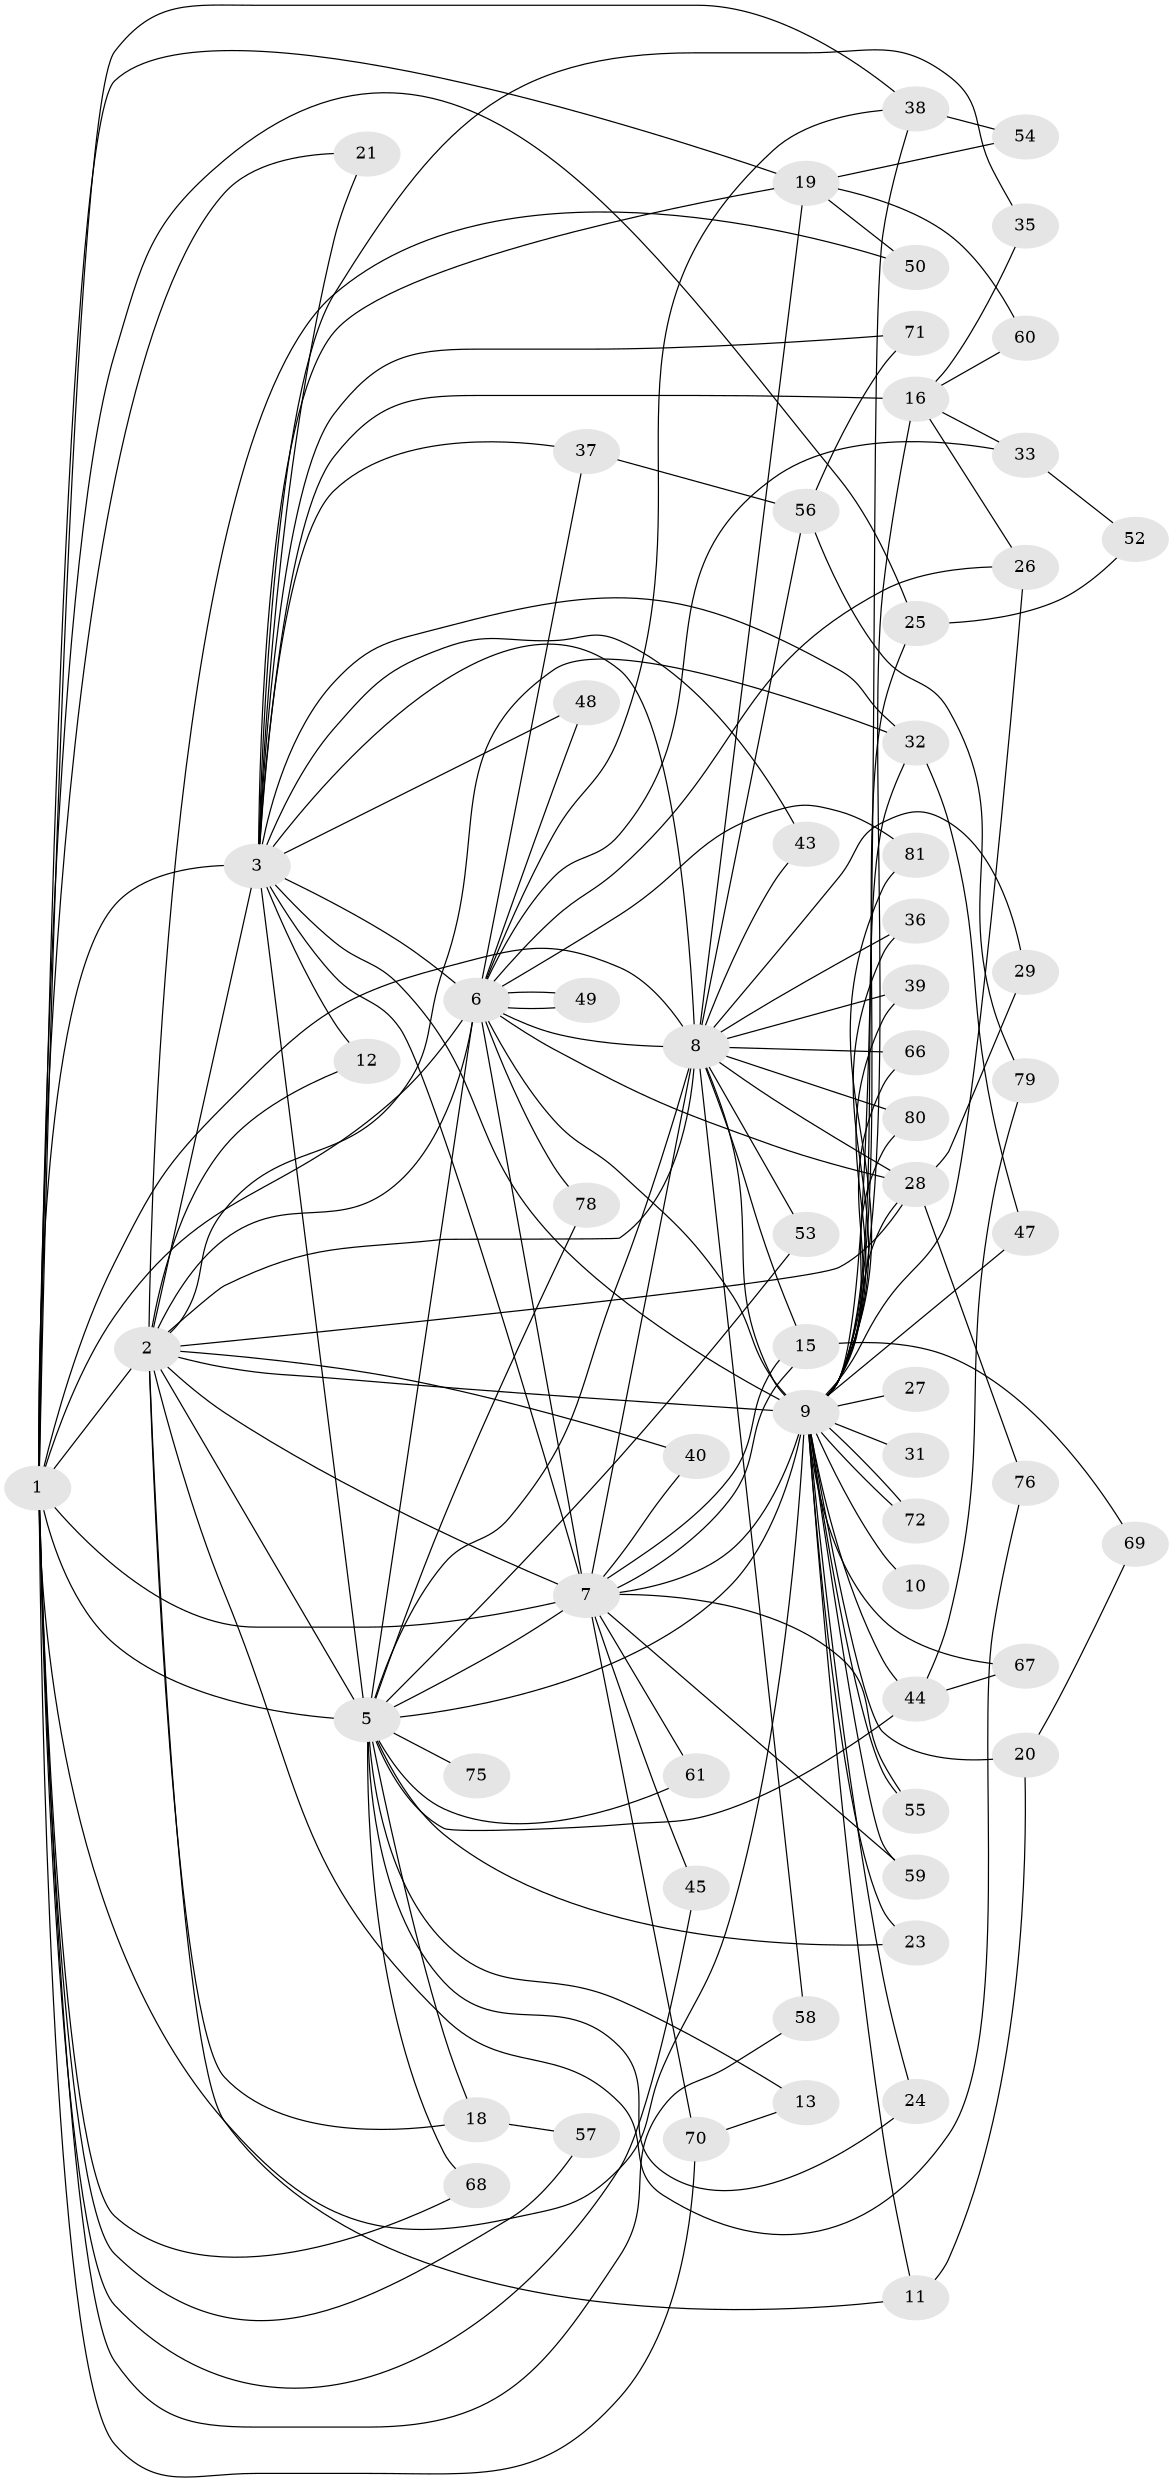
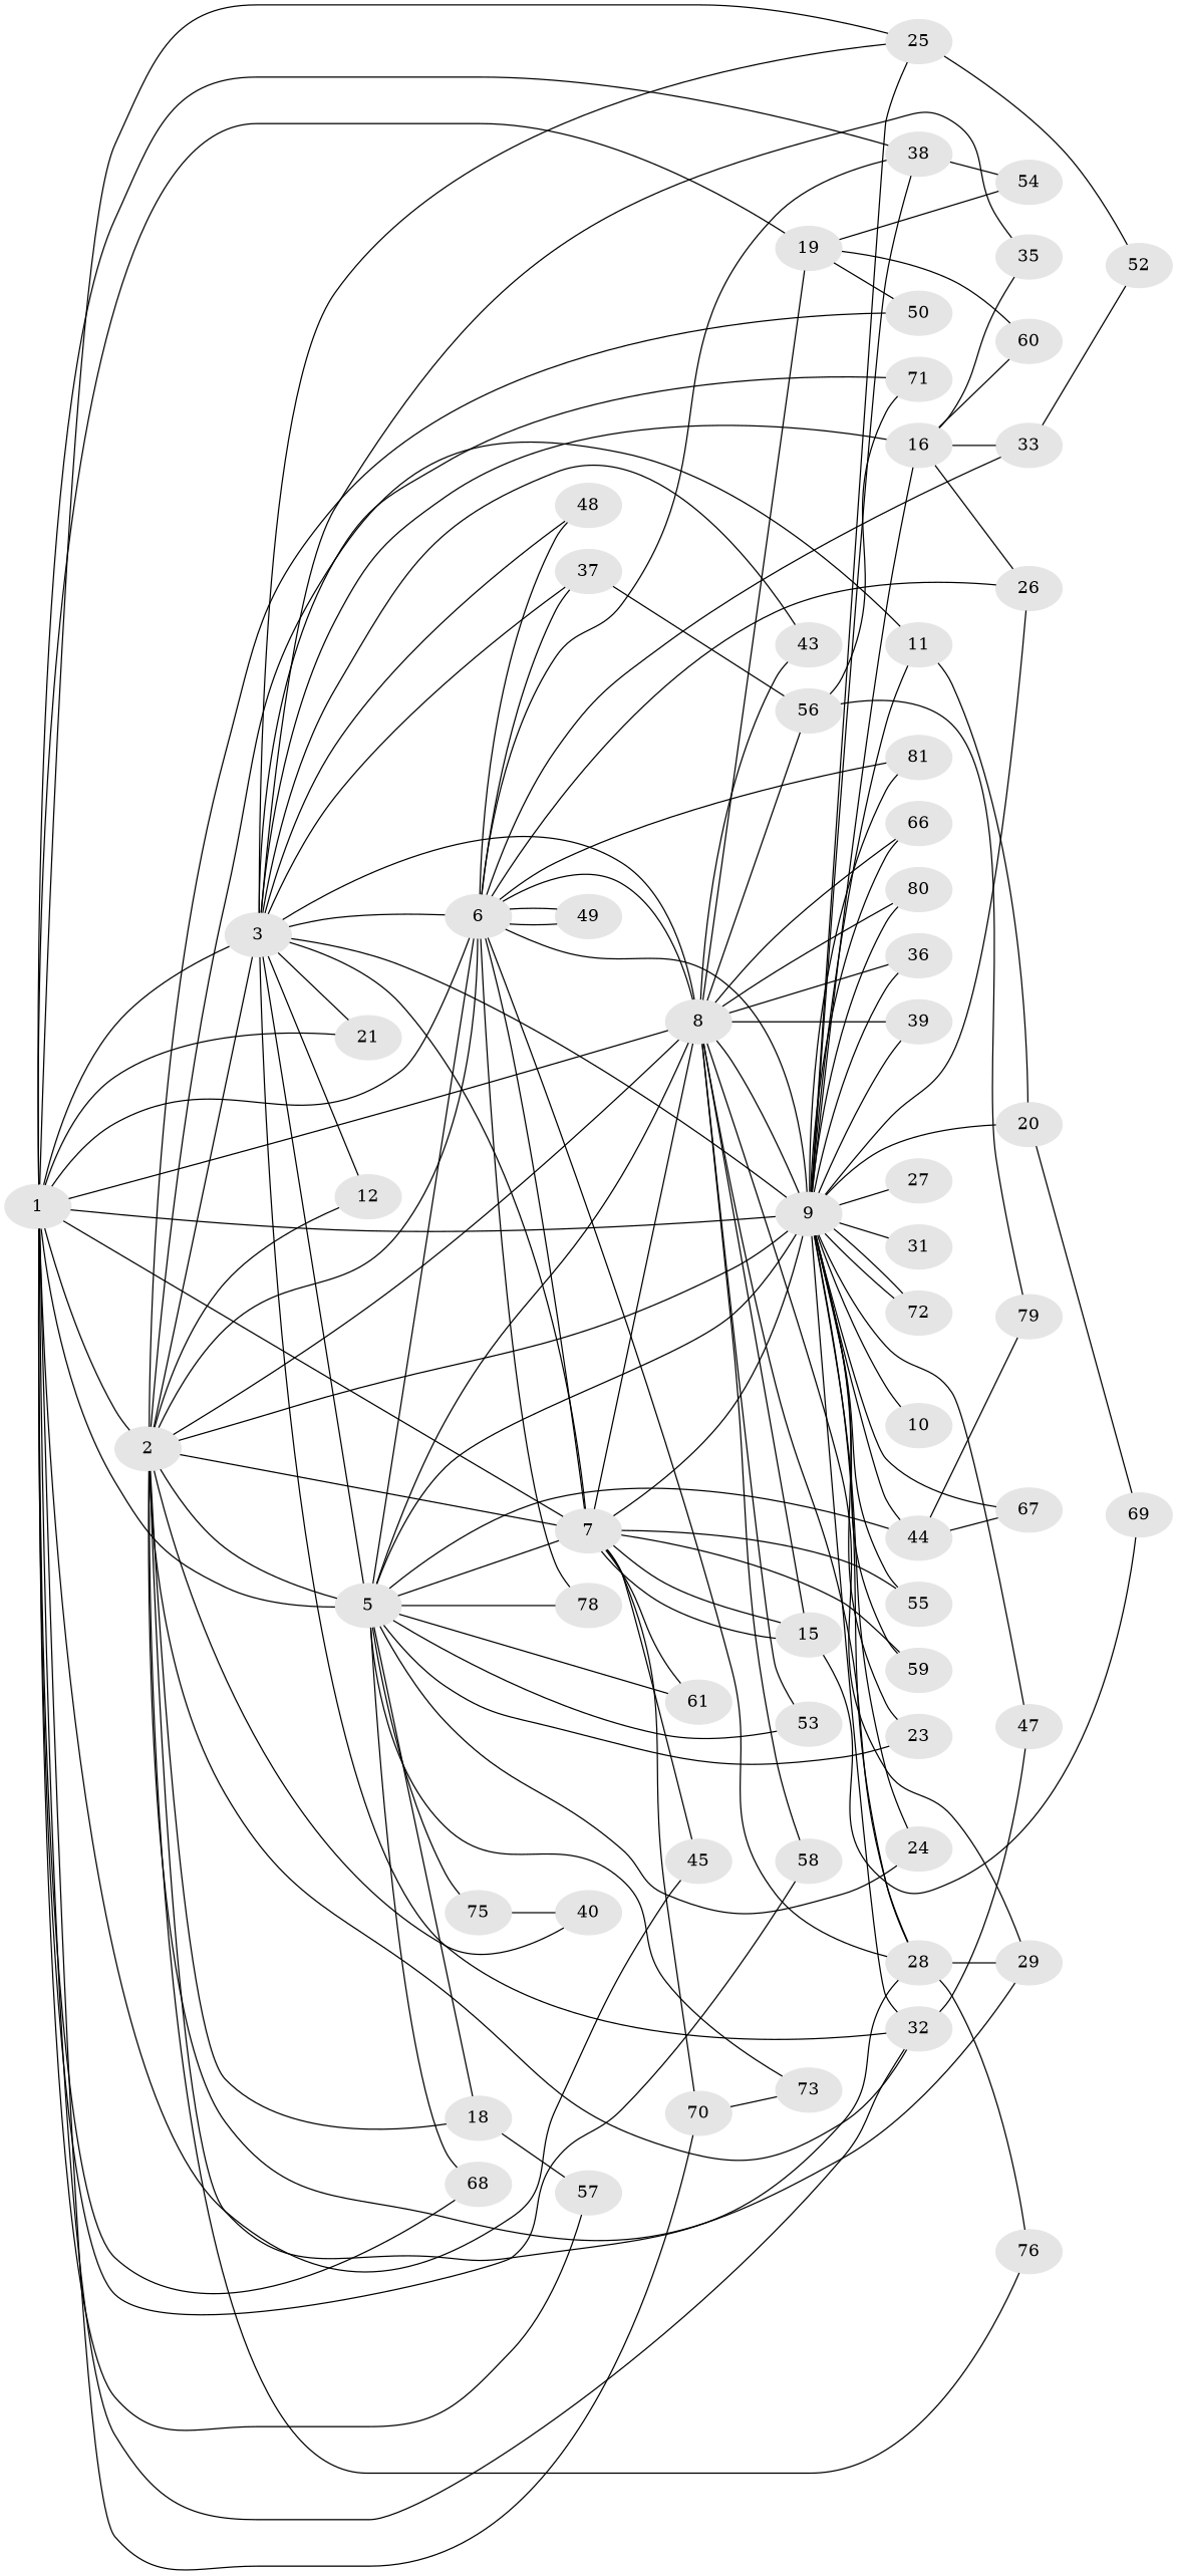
  graph {
    rankdir=LR
    node [color=gray90 style=filled]
    1 [super="+51"]
    2 [super="+41"]
    3 [super="+4"]
    5 [super="+65"]
    6 [super="+74"]
    7 [super="+14"]
    8 [super="+13"]
    9 [super="+10"]
    19 [super="+63"]
    21
    25
    32
    38 [super="+42"]
    45
    57
    58
    68
    70
    11
    12
    18
    28 [super="+77"]
    29 [super="+30"]
    40
    50
    76
    16 [super="+46"]
    35
    37
    43
    48
    71
    23
    24
    44 [super="+64"]
    53
    61
-   73 [label=13]
+   73
    75
    78
    26
    33
    49
    81
    15 [super="+62"]
    55
    59
    36
    39
    56
    66
    80
    n53 [label=10]
    20 [super="+22"]
    27 [super="+34"]
    31
    47
    67
    72
    60
    54
    52
    79
    69
    1 -- 2
    1 -- 3 [weight=2]
    1 -- 5
    1 -- 6
    1 -- 7
    1 -- 8
    1 -- 9 [weight=2]
    1 -- 19
    1 -- 21
    1 -- 25
+   1 -- 32
    1 -- 38
    1 -- 45
    1 -- 57
    1 -- 58
    1 -- 68
    1 -- 70
    2 -- 3 [weight=2]
    2 -- 5
    2 -- 6
    2 -- 7
    2 -- 8
    2 -- 9 [weight=2]
    2 -- 32
    2 -- 11
    2 -- 12
    2 -- 18
    2 -- 28
+   2 -- 29
    2 -- 40
    2 -- 50
    2 -- 76
    3 -- 5 [weight=2]
    3 -- 6 [weight=2]
    3 -- 7 [weight=2]
    3 -- 8 [weight=2]
    3 -- 9 [weight=4]
-   3 -- 19
+   3 -- 25
    3 -- 21
    3 -- 32
    3 -- 12
    3 -- 16
    3 -- 35
    3 -- 37
    3 -- 43
    3 -- 48
    3 -- 71
    5 -- 6
    5 -- 7
    5 -- 8 [weight=2]
    5 -- 9 [weight=2]
    5 -- 68
    5 -- 18
    5 -- 23
    5 -- 24
    5 -- 44
    5 -- 53
    5 -- 61
    5 -- 73
    5 -- 75
    5 -- 78
    6 -- 7
    6 -- 8
    6 -- 9 [weight=2]
    6 -- 38
    6 -- 28
    6 -- 37
    6 -- 48
    6 -- 78
    6 -- 26
    6 -- 33
    6 -- 49
    6 -- 49
    6 -- 81
    7 -- 8
    7 -- 9 [weight=3]
    7 -- 45
    7 -- 70
-   7 -- 40
+   75 -- 40
    7 -- 61
    7 -- 15
    7 -- 15
    7 -- 55
    7 -- 59
    8 -- 9 [weight=3]
    8 -- 19
    8 -- 58
    8 -- 28
    8 -- 29
    8 -- 43
    8 -- 53
    8 -- 15
    8 -- 36
    8 -- 39
    8 -- 56
    8 -- 66
    8 -- 80
    9 -- 25
    9 -- 32
    9 -- 38
    9 -- 11
    9 -- 28
    9 -- 16
    9 -- 23
    9 -- 24
    9 -- 44 [weight=2]
    9 -- 26
    9 -- 81
    9 -- 55
    9 -- 59
    9 -- 36
    9 -- 39
    9 -- 66
    9 -- 80
    9 -- n53
    9 -- 20 [weight=2]
    9 -- 27 [weight=3]
    9 -- 31 [weight=2]
    9 -- 47
    9 -- 67
    9 -- 72
    9 -- 72
    19 -- 50
    19 -- 60
    19 -- 54
    25 -- 52
    32 -- 47
    38 -- 54
    70 -- 73
    11 -- 20
    18 -- 57
    28 -- 29
    28 -- 76
    16 -- 35
    16 -- 26
    16 -- 33
    16 -- 60
    37 -- 56
    44 -- 67
    44 -- 79
    33 -- 52
    15 -- 69
    56 -- 71
    56 -- 79
    20 -- 69
  }
